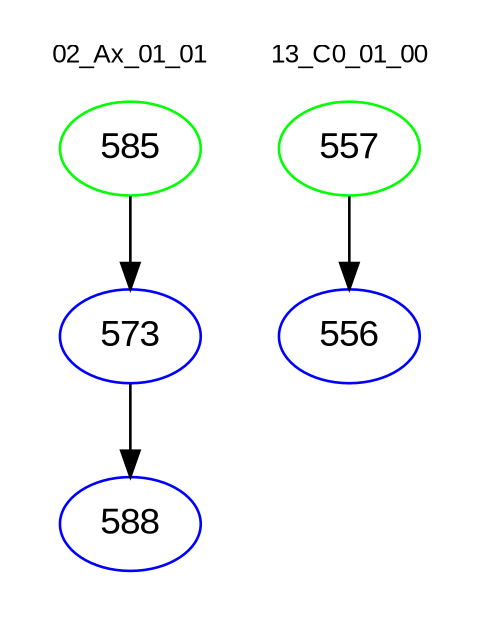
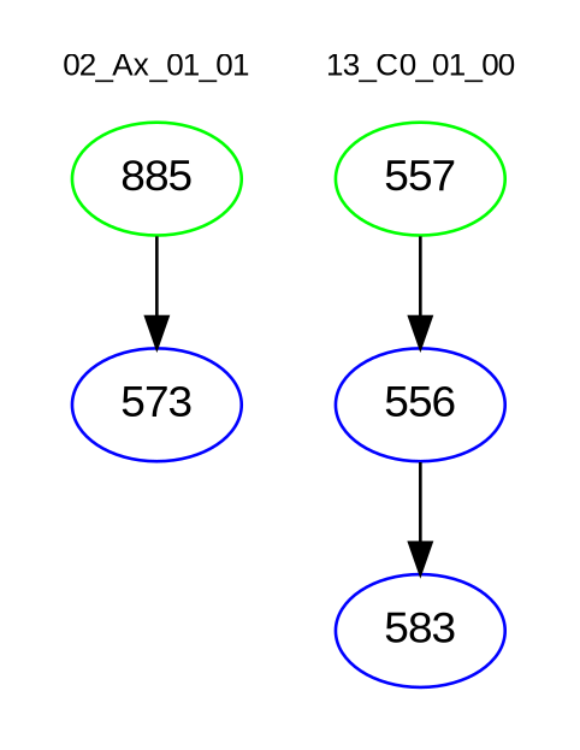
  digraph {
    fontname="Liberation Sans"
    node [color=blue fontname="Liberation Sans"]
    edge [color=black fontname="Liberation Sans"]
-   n1 [color=green label=585]
+   n1 [color=green label=885]
    n2 [label=573]
-   n3 [label=588]
    n4 [color=green label=557]
    n5 [label=556]
+   n6 [label=583]
    subgraph cluster_1 {
      color=white
      fontsize=10
      label="02_Ax_01_01"
      n1
      n2
-     n3
    }
    subgraph cluster_2 {
      color=white
      fontsize=10
      label="13_C0_01_00"
      n4
      n5
+     n6
    }
    n1 -> n2
-   n2 -> n3
    n4 -> n5
+   n5 -> n6
  }
